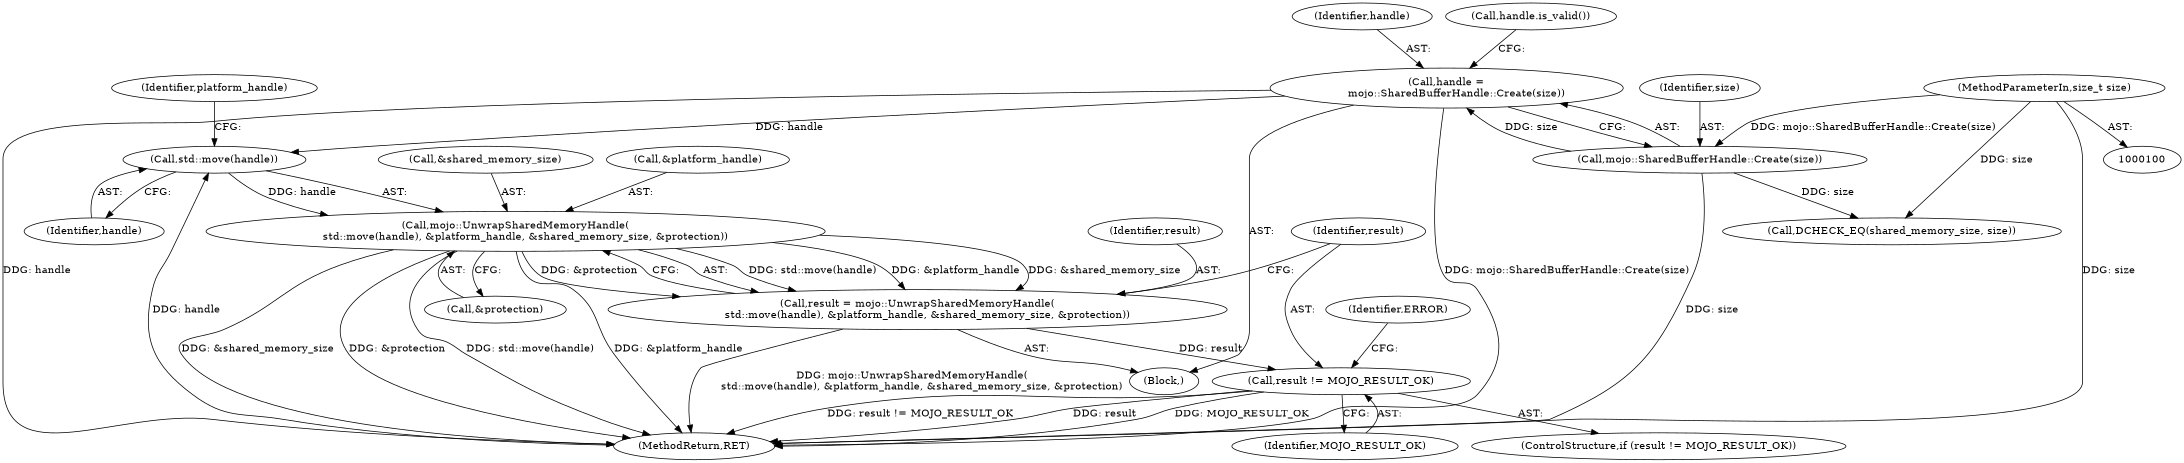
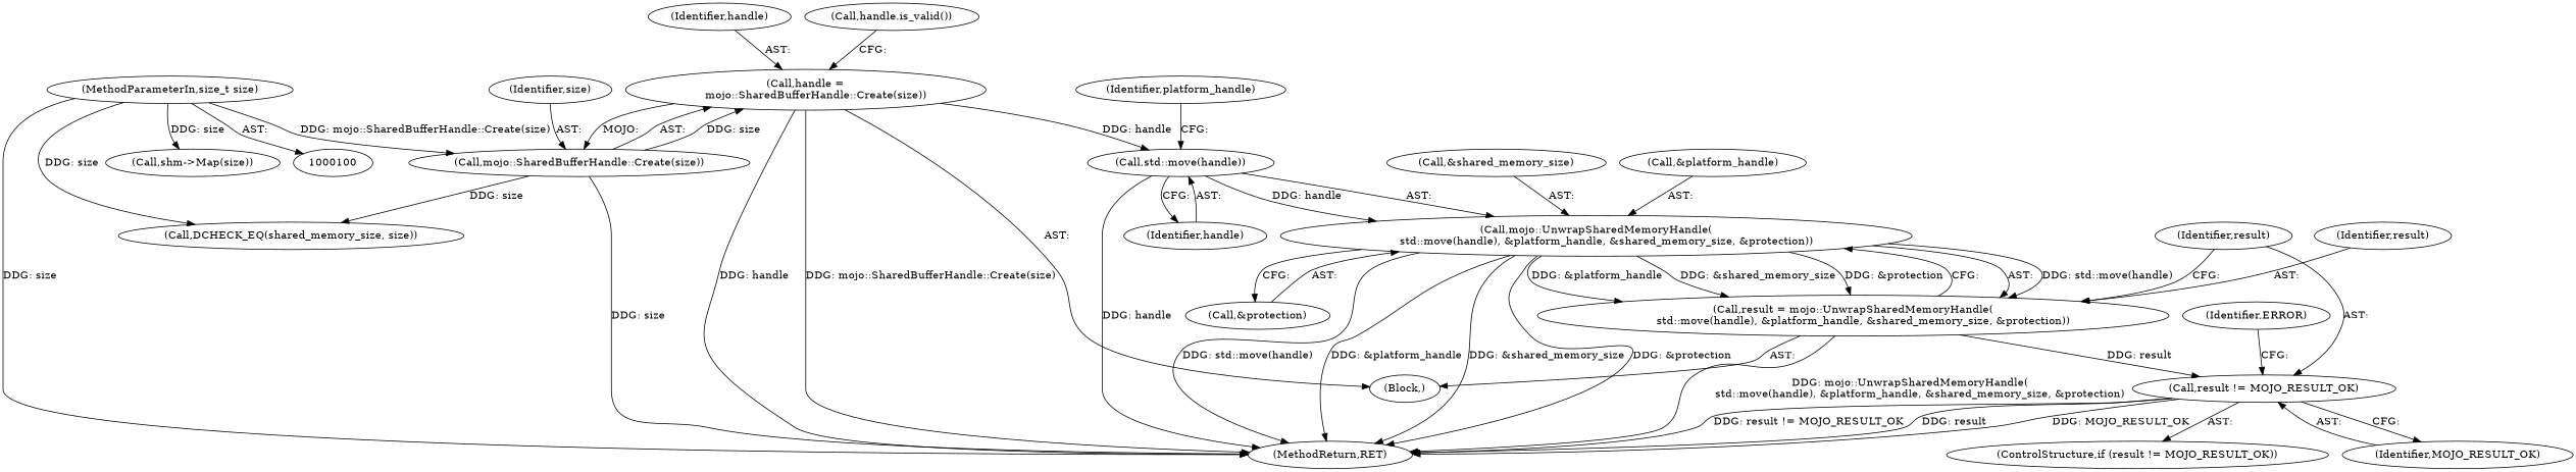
  digraph {
    n1 [label="(Call,std::move(handle))"]
    n2 [label="(Call,mojo::UnwrapSharedMemoryHandle(\n      std::move(handle), &platform_handle, &shared_memory_size, &protection))"]
    n3 [label="(Identifier,handle)"]
    n4 [label="(MethodReturn,RET)"]
    n5 [label="(Call,result = mojo::UnwrapSharedMemoryHandle(\n      std::move(handle), &platform_handle, &shared_memory_size, &protection))"]
    n6 [label="(Call,&protection)"]
    n7 [label="(Call,handle =\n      mojo::SharedBufferHandle::Create(size))"]
    n8 [label="(Call,mojo::SharedBufferHandle::Create(size))"]
    n9 [label="(Block,)"]
    n10 [label="(Call,DCHECK_EQ(shared_memory_size, size))"]
    n11 [label="(Identifier,size)"]
    n12 [label="(MethodParameterIn,size_t size)"]
+   n13 [label="(Call,shm->Map(size))"]
    1000100
    n15 [label="(Call,result != MOJO_RESULT_OK)"]
    n16 [label="(ControlStructure,if (result != MOJO_RESULT_OK))"]
    n17 [label="(Identifier,MOJO_RESULT_OK)"]
    n18 [label="(Identifier,platform_handle)"]
    n19 [label="(Identifier,result)"]
    n20 [label="(Identifier,ERROR)"]
    n21 [label="(Identifier,handle)"]
    n22 [label="(Call,handle.is_valid())"]
    n23 [label="(Call,&shared_memory_size)"]
    n24 [label="(Call,&platform_handle)"]
    n25 [label="(Identifier,result)"]
    n1 -> n2 [label="AST: "]
    n1 -> n2 [label="DDG: handle"]
    n1 -> n3 [label="CFG: "]
-   n4 -> n1 [label="DDG: handle"]
+   n1 -> n4 [label="DDG: handle"]
    n2 -> n4 [label="DDG: std::move(handle)"]
    n2 -> n4 [label="DDG: &platform_handle"]
    n2 -> n4 [label="DDG: &shared_memory_size"]
    n2 -> n4 [label="DDG: &protection"]
    n2 -> n5 [label="AST: "]
    n2 -> n5 [label="DDG: std::move(handle)"]
    n2 -> n5 [label="DDG: &platform_handle"]
    n2 -> n5 [label="DDG: &shared_memory_size"]
    n2 -> n5 [label="DDG: &protection"]
    n2 -> n6 [label="CFG: "]
    n3 -> n1 [label="AST: "]
    n5 -> n2 [label="CFG: "]
    n5 -> n4 [label="DDG: mojo::UnwrapSharedMemoryHandle(\n      std::move(handle), &platform_handle, &shared_memory_size, &protection)"]
    n5 -> n9 [label="AST: "]
    n5 -> n15 [label="DDG: result"]
    n6 -> n2 [label="AST: "]
    n7 -> n1 [label="DDG: handle"]
    n7 -> n4 [label="DDG: handle"]
    n7 -> n4 [label="DDG: mojo::SharedBufferHandle::Create(size)"]
-   n7 -> n8 [label="CFG: "]
+   n7 -> n8 [label="MOJO: "]
    n7 -> n9 [label="AST: "]
    n8 -> n4 [label="DDG: size"]
    n8 -> n7 [label="AST: "]
    n8 -> n7 [label="DDG: size"]
    n8 -> n10 [label="DDG: size"]
    n11 -> n8 [label="AST: "]
    n12 -> n4 [label="DDG: size"]
    n12 -> n8 [label="DDG: mojo::SharedBufferHandle::Create(size)"]
    n12 -> n10 [label="DDG: size"]
+   n12 -> n13 [label="DDG: size"]
    n12 -> 1000100 [label="AST: "]
    n15 -> n4 [label="DDG: result != MOJO_RESULT_OK"]
    n15 -> n4 [label="DDG: result"]
    n15 -> n4 [label="DDG: MOJO_RESULT_OK"]
    n15 -> n16 [label="AST: "]
    n15 -> n17 [label="CFG: "]
    n17 -> n15 [label="AST: "]
    n18 -> n1 [label="CFG: "]
    n19 -> n5 [label="AST: "]
    n20 -> n15 [label="CFG: "]
    n21 -> n7 [label="AST: "]
    n22 -> n7 [label="CFG: "]
    n23 -> n2 [label="AST: "]
    n24 -> n2 [label="AST: "]
    n25 -> n5 [label="CFG: "]
    n25 -> n15 [label="AST: "]
  }
